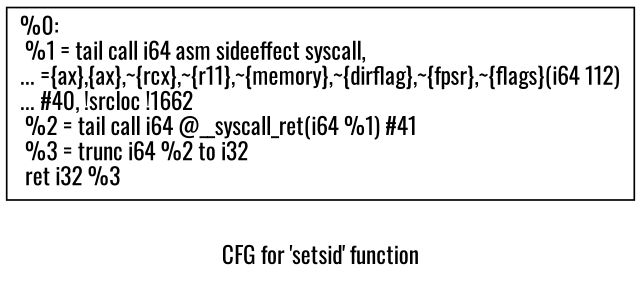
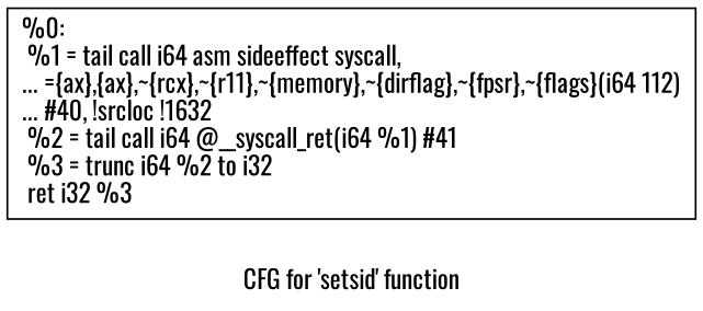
  digraph {
    label="CFG for 'setsid' function"
    fontname=Oswald
-   n1 [label="{%0:\l  %1 = tail call i64 asm sideeffect syscall,\l... =\{ax\},\{ax\},~\{rcx\},~\{r11\},~\{memory\},~\{dirflag\},~\{fpsr\},~\{flags\}(i64 112)\l... #40, !srcloc !1662\l  %2 = tail call i64 @__syscall_ret(i64 %1) #41\l  %3 = trunc i64 %2 to i32\l  ret i32 %3\l}" shape=record fontname=Oswald]
+   n1 [label="{%0:\l  %1 = tail call i64 asm sideeffect syscall,\l... =\{ax\},\{ax\},~\{rcx\},~\{r11\},~\{memory\},~\{dirflag\},~\{fpsr\},~\{flags\}(i64 112)\l... #40, !srcloc !1632\l  %2 = tail call i64 @__syscall_ret(i64 %1) #41\l  %3 = trunc i64 %2 to i32\l  ret i32 %3\l}" shape=record fontname=Oswald]
  }
